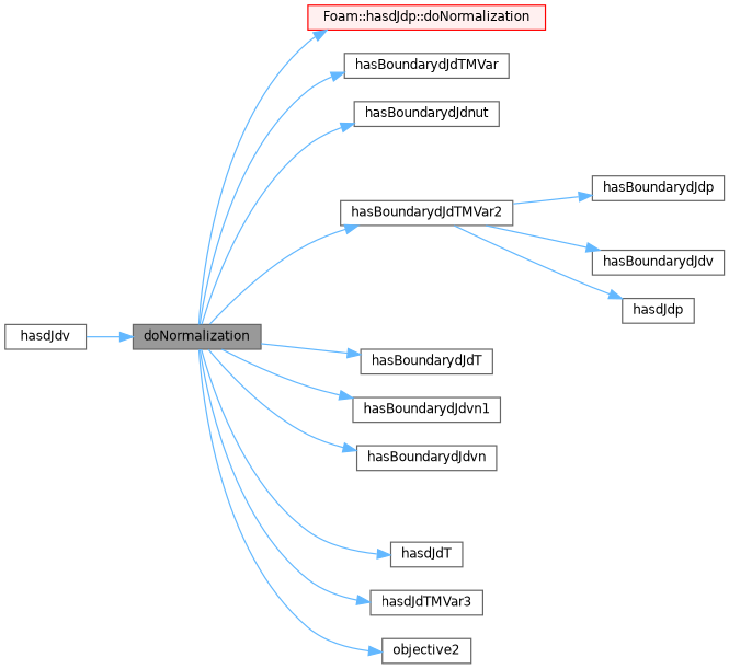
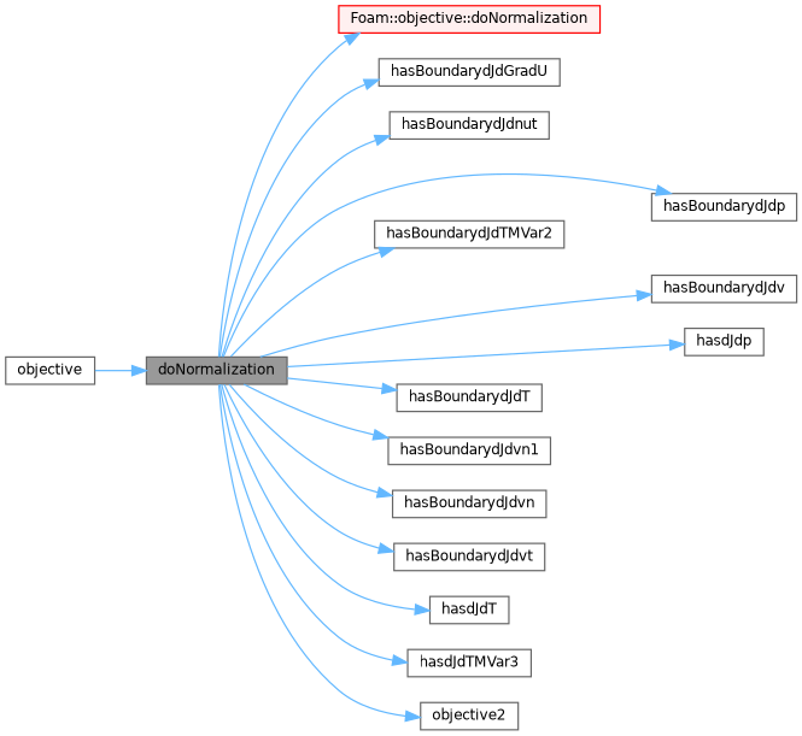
  digraph {
    rankdir=LR
    node [color=grey40 fillcolor=white fontname=Helvetica fontsize=10 shape=box style=filled]
    edge [color=steelblue1 fontname=Helvetica fontsize=10 labelfontname=Helvetica labelfontsize=10 style=solid]
    n1 [color=gray40 fillcolor=grey60 fontcolor=black height=0.2 label=doNormalization width=0.4]
-   n2 [color=red fillcolor="#FFF0F0" height=0.2 label="Foam::hasdJdp::doNormalization" width=0.4]
-   n3 [height=0.2 label=hasBoundarydJdTMVar width=0.4]
+   n2 [color=red fillcolor="#FFF0F0" height=0.2 label="Foam::objective::doNormalization" width=0.4]
+   n3 [height=0.2 label=hasBoundarydJdGradU width=0.4]
    n4 [height=0.2 label=hasBoundarydJdnut width=0.4]
    n5 [height=0.2 label=hasBoundarydJdp width=0.4]
    n6 [height=0.2 label=hasBoundarydJdT width=0.4]
    n7 [height=0.2 label=hasBoundarydJdvn1 width=0.4]
    n8 [height=0.2 label=hasBoundarydJdTMVar2 width=0.4]
    n9 [height=0.2 label=hasBoundarydJdv width=0.4]
    n10 [height=0.2 label=hasBoundarydJdvn width=0.4]
+   n11 [height=0.2 label=hasBoundarydJdvt width=0.4]
    n12 [height=0.2 label=hasdJdp width=0.4]
    n13 [height=0.2 label=hasdJdT width=0.4]
    n14 [height=0.2 label=hasdJdTMVar3 width=0.4]
    n15 [height=0.2 label=objective2 width=0.4]
-   n16 [height=0.2 label=hasdJdv width=0.4]
+   n16 [height=0.2 label=objective width=0.4]
    n1 -> n2
    n1 -> n3
    n1 -> n4
-   n8 -> n5
+   n1 -> n5
    n1 -> n6
    n1 -> n7
    n1 -> n8
-   n8 -> n9
+   n1 -> n9
    n1 -> n10
-   n8 -> n12
+   n1 -> n11
+   n1 -> n12
    n1 -> n13
    n1 -> n14
    n1 -> n15
    n16 -> n1
  }
